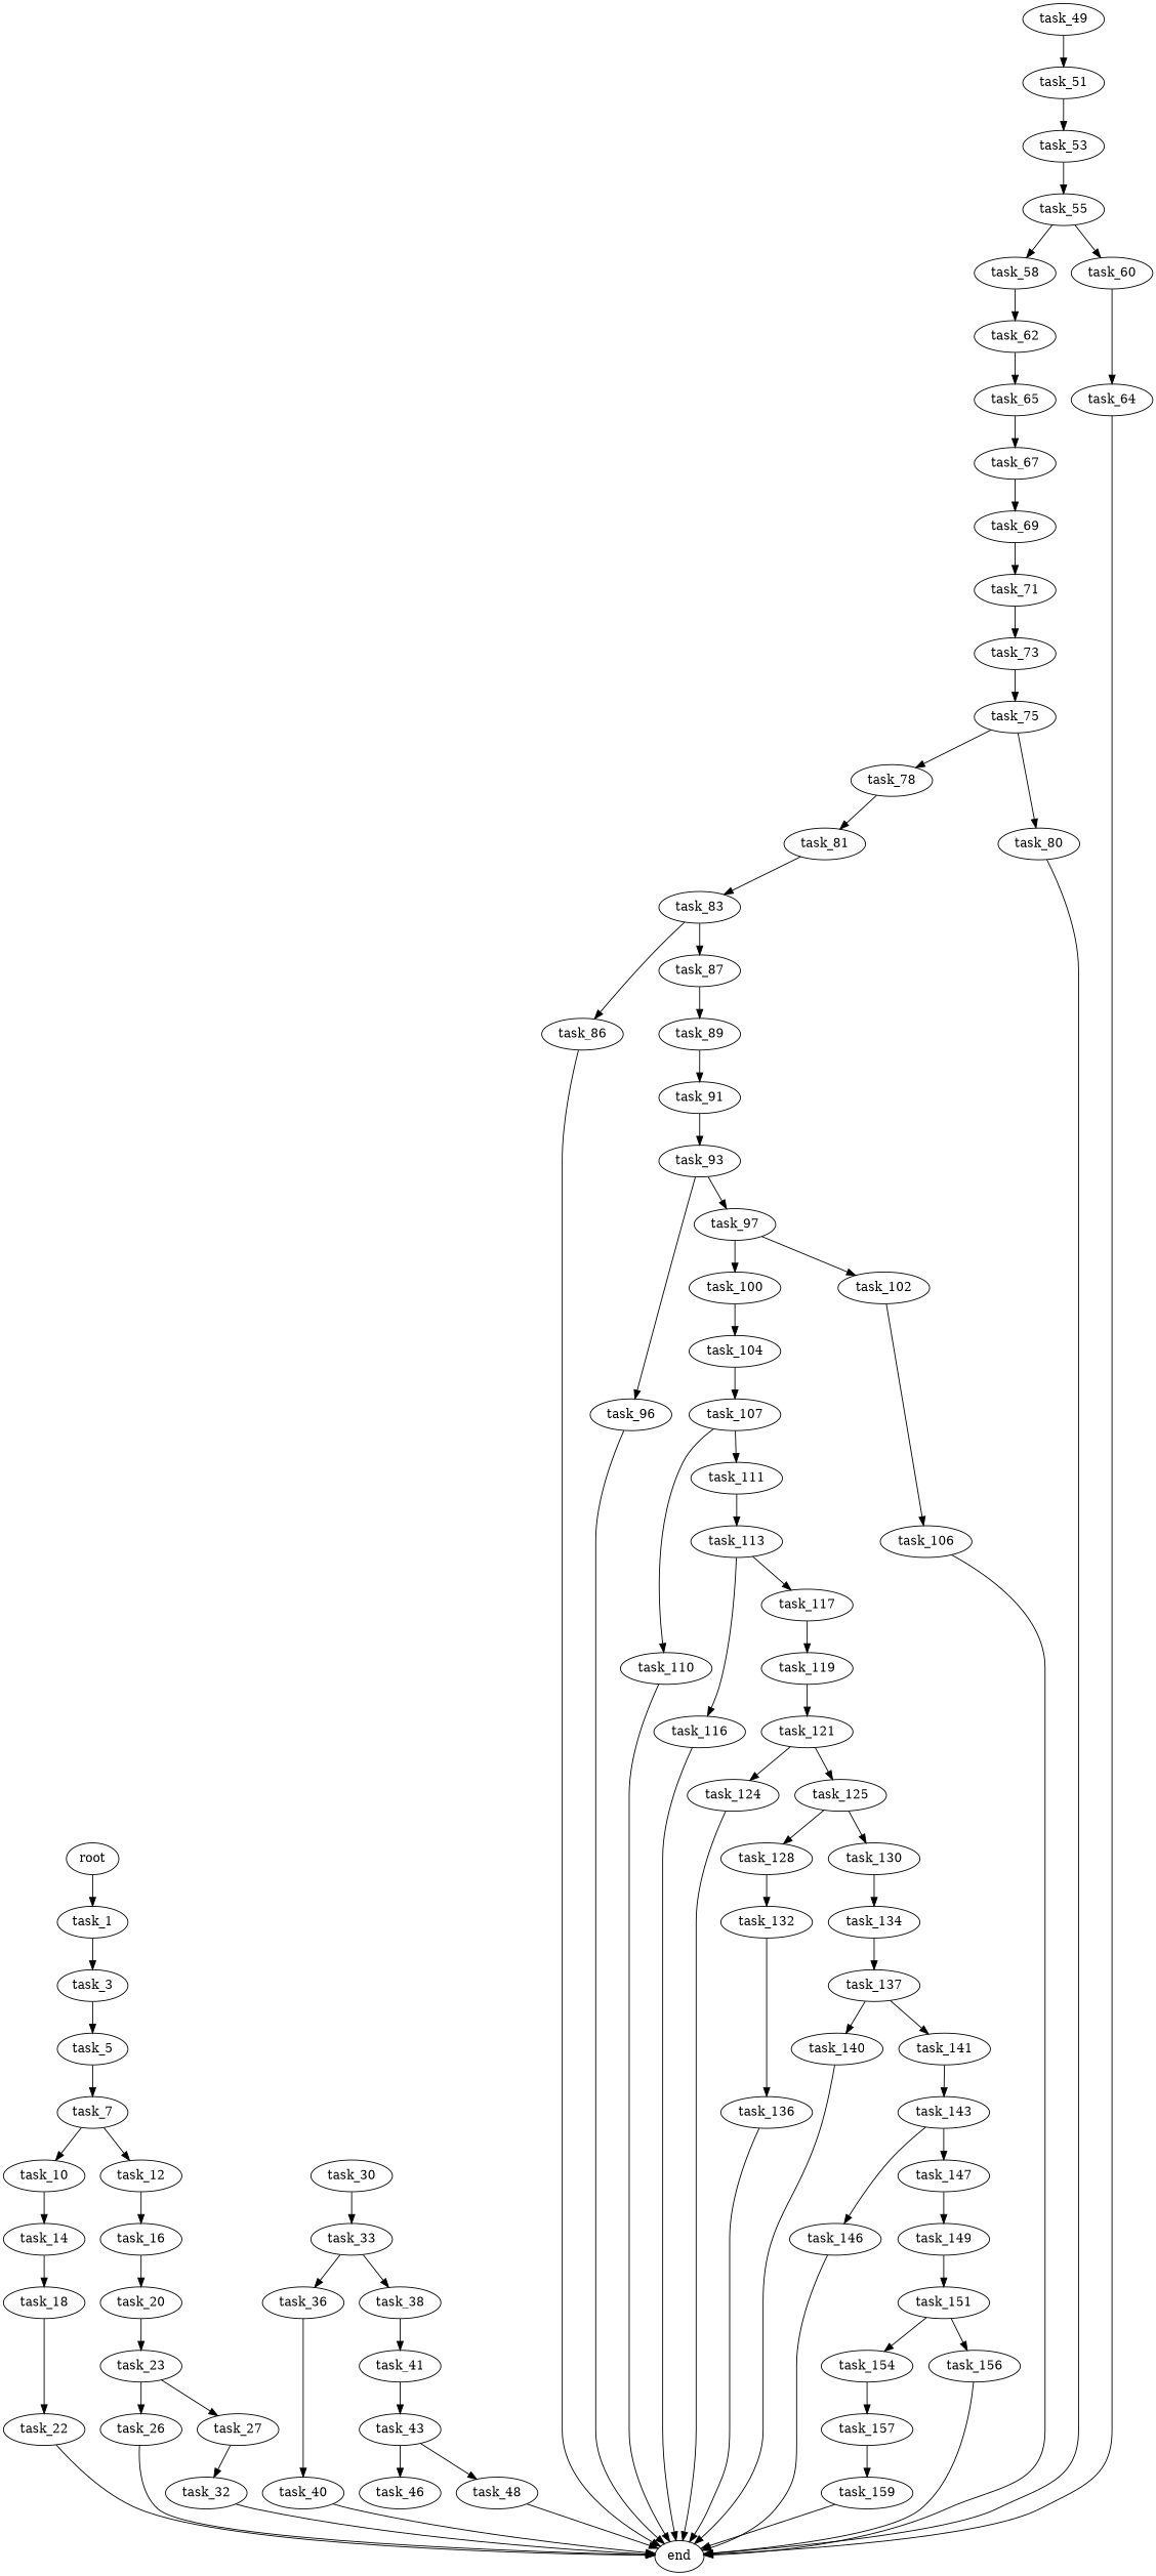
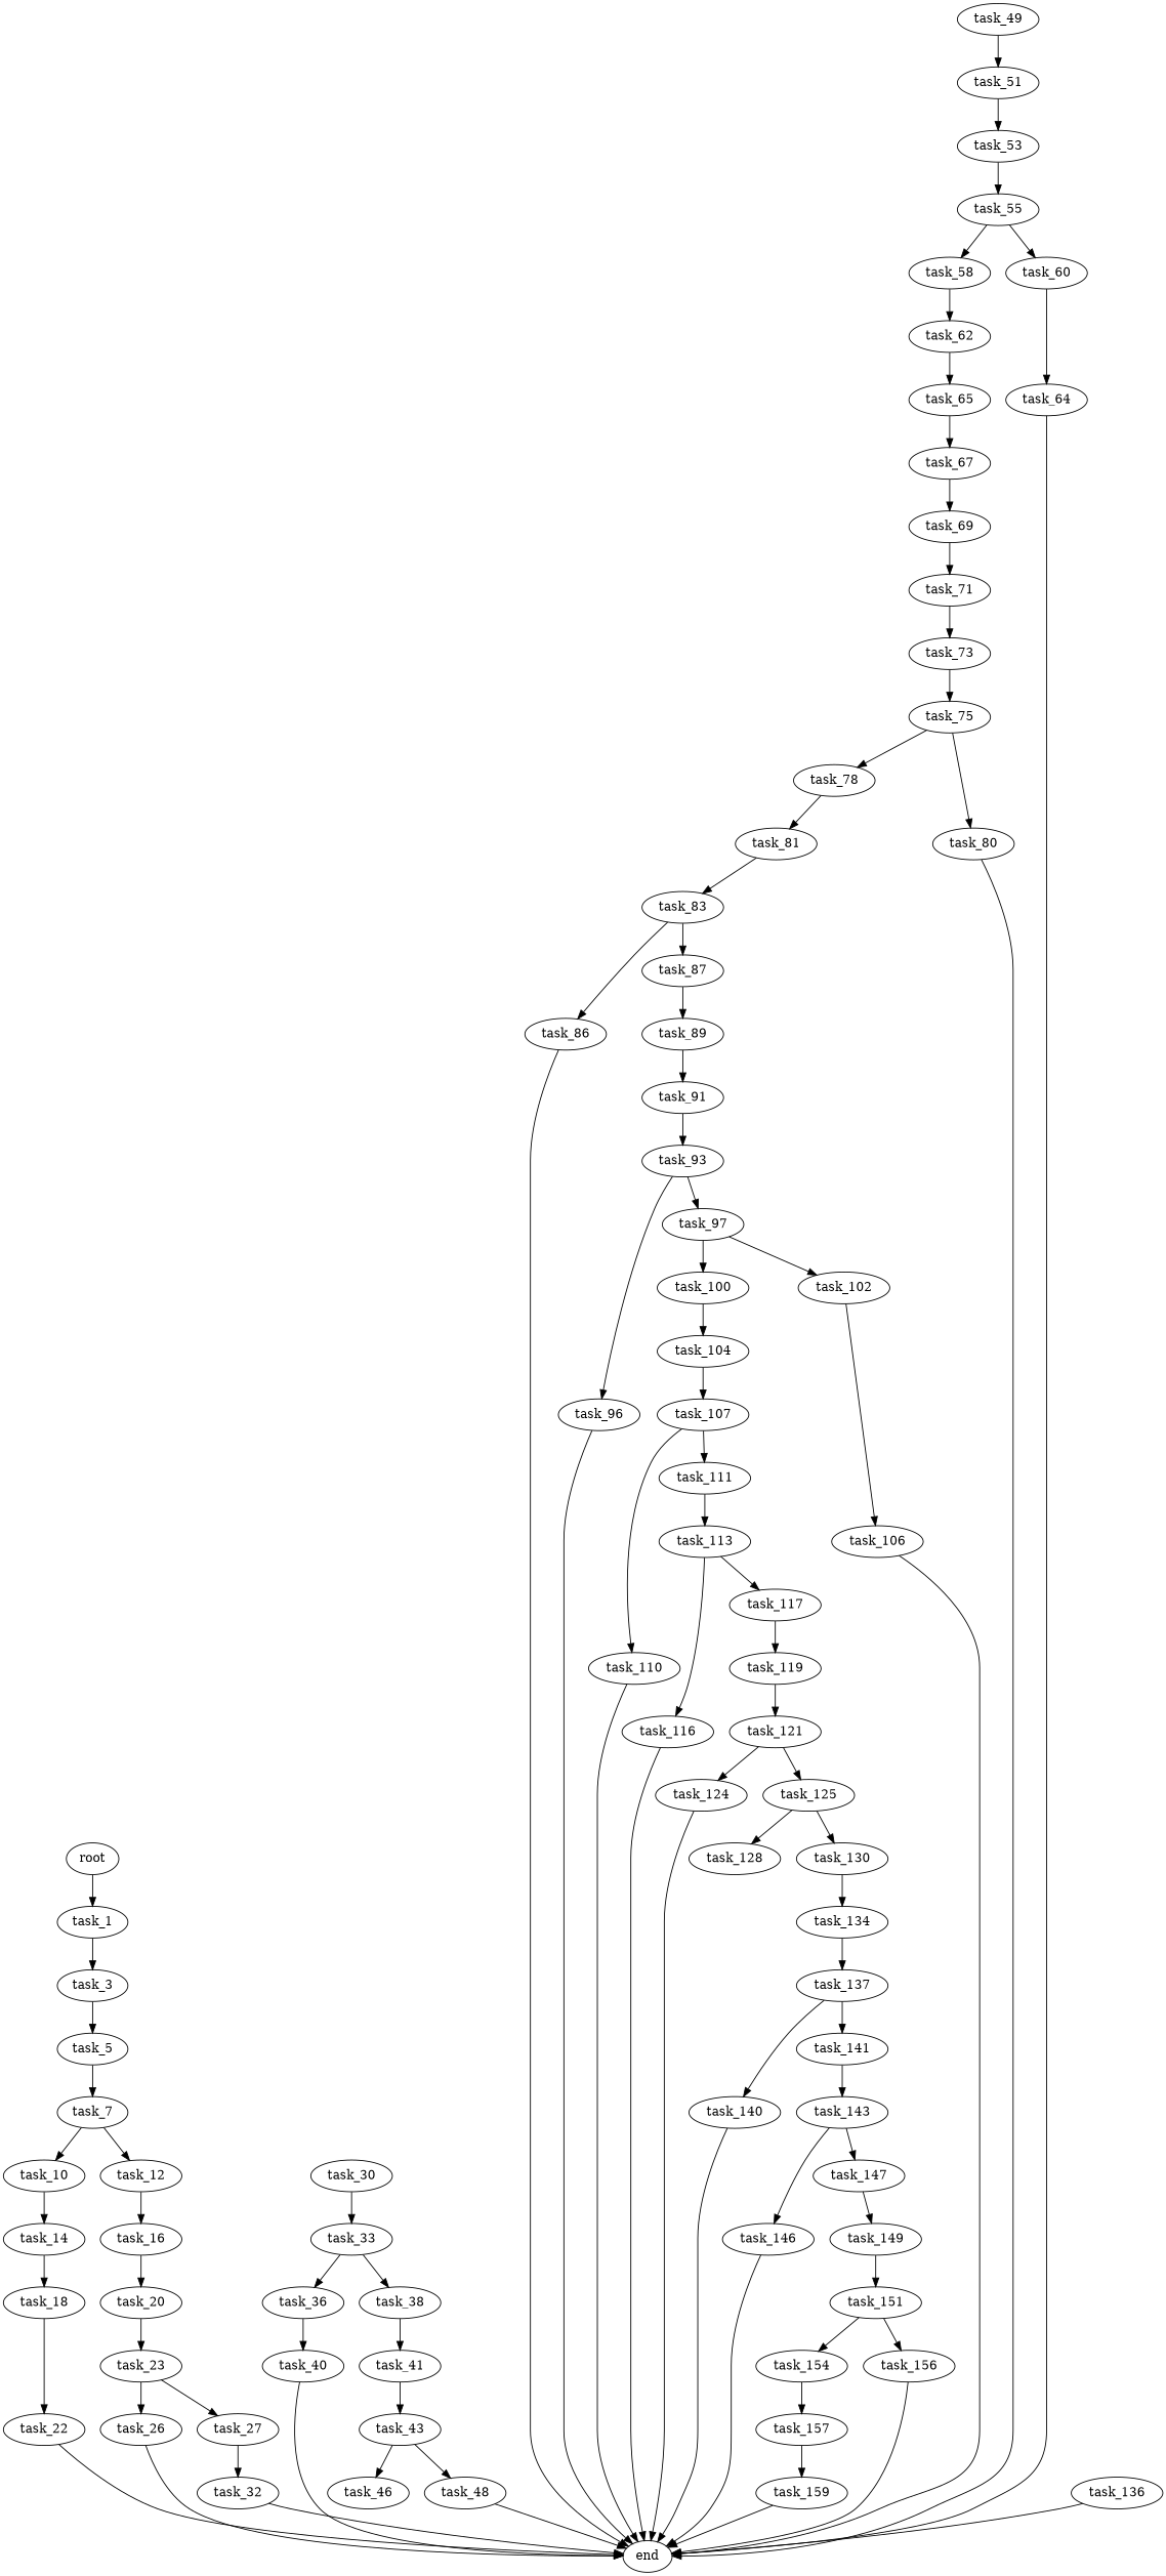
  digraph {
    root
    task_1
    task_3
    task_5
    task_7
    task_10
    task_12
    task_14
    task_16
    task_18
    task_20
    task_22
    task_23
    end
    task_26
    task_27
    task_32
    task_30
    task_33
    task_36
    task_38
    task_40
    task_41
    task_43
    task_46
    task_48
    task_49
    task_51
    task_53
    task_55
    task_58
    task_60
    task_62
    task_64
    task_65
    task_67
    task_69
    task_71
    task_73
    task_75
    task_78
    task_80
    task_81
    task_83
    task_86
    task_87
    task_89
    task_91
    task_93
    task_96
    task_97
    task_100
    task_102
    task_104
    task_106
    task_107
    task_110
    task_111
    task_113
    task_116
    task_117
    task_119
    task_121
    task_124
    task_125
    task_128
    task_130
-   task_132
    task_134
    task_136
    task_137
    task_140
    task_141
    task_143
    task_146
    task_147
    task_149
    task_151
    task_154
    task_156
    task_157
    task_159
    root -> task_1
    task_1 -> task_3
    task_3 -> task_5
    task_5 -> task_7
    task_7 -> task_10
    task_7 -> task_12
    task_10 -> task_14
    task_12 -> task_16
    task_14 -> task_18
    task_16 -> task_20
    task_18 -> task_22
    task_20 -> task_23
    task_22 -> end
    task_23 -> task_26
    task_23 -> task_27
    task_26 -> end
    task_27 -> task_32
    task_32 -> end
    task_30 -> task_33
    task_33 -> task_36
    task_33 -> task_38
    task_36 -> task_40
    task_38 -> task_41
    task_40 -> end
    task_41 -> task_43
    task_43 -> task_46
    task_43 -> task_48
    task_48 -> end
    task_49 -> task_51
    task_51 -> task_53
    task_53 -> task_55
    task_55 -> task_58
    task_55 -> task_60
    task_58 -> task_62
    task_60 -> task_64
    task_62 -> task_65
    task_64 -> end
    task_65 -> task_67
    task_67 -> task_69
    task_69 -> task_71
    task_71 -> task_73
    task_73 -> task_75
    task_75 -> task_78
    task_75 -> task_80
    task_78 -> task_81
    task_80 -> end
    task_81 -> task_83
    task_83 -> task_86
    task_83 -> task_87
    task_86 -> end
    task_87 -> task_89
    task_89 -> task_91
    task_91 -> task_93
    task_93 -> task_96
    task_93 -> task_97
    task_96 -> end
    task_97 -> task_100
    task_97 -> task_102
    task_100 -> task_104
    task_102 -> task_106
    task_104 -> task_107
    task_106 -> end
    task_107 -> task_110
    task_107 -> task_111
    task_110 -> end
    task_111 -> task_113
    task_113 -> task_116
    task_113 -> task_117
    task_116 -> end
    task_117 -> task_119
    task_119 -> task_121
    task_121 -> task_124
    task_121 -> task_125
    task_124 -> end
    task_125 -> task_128
    task_125 -> task_130
-   task_128 -> task_132
    task_130 -> task_134
-   task_132 -> task_136
    task_134 -> task_137
    task_136 -> end
    task_137 -> task_140
    task_137 -> task_141
    task_140 -> end
    task_141 -> task_143
    task_143 -> task_146
    task_143 -> task_147
    task_146 -> end
    task_147 -> task_149
    task_149 -> task_151
    task_151 -> task_154
    task_151 -> task_156
    task_154 -> task_157
    task_156 -> end
    task_157 -> task_159
    task_159 -> end
  }
